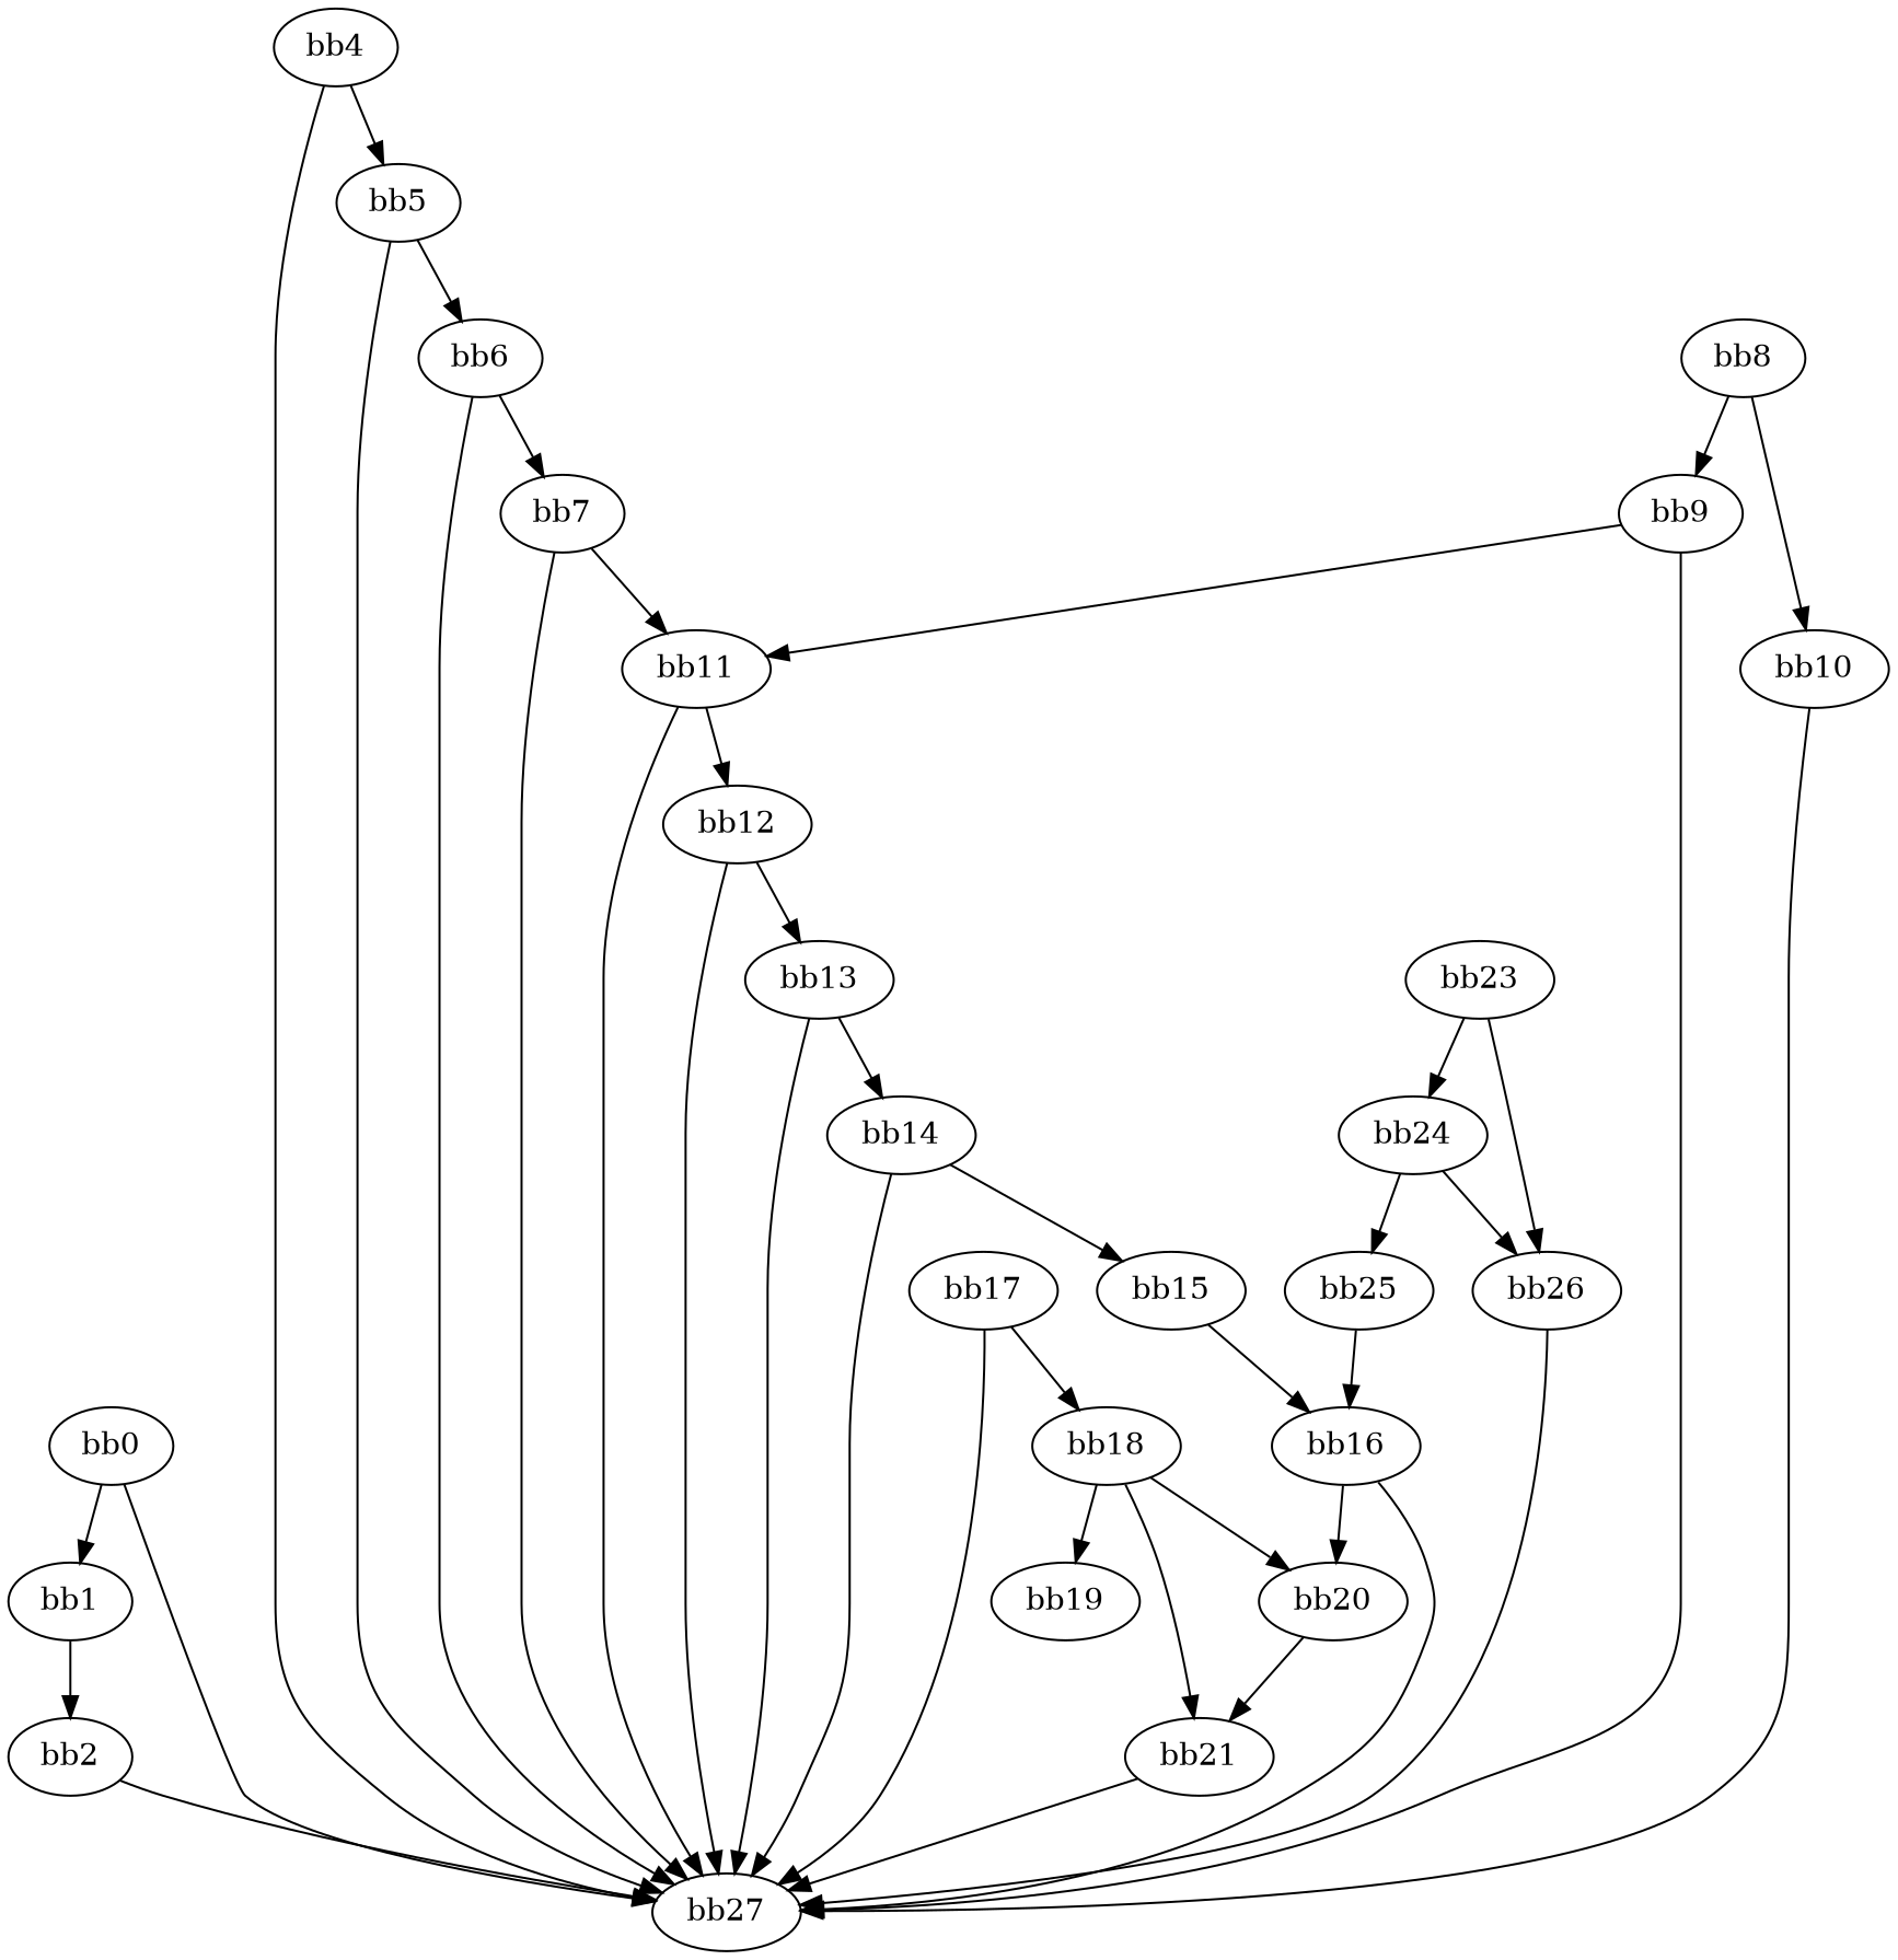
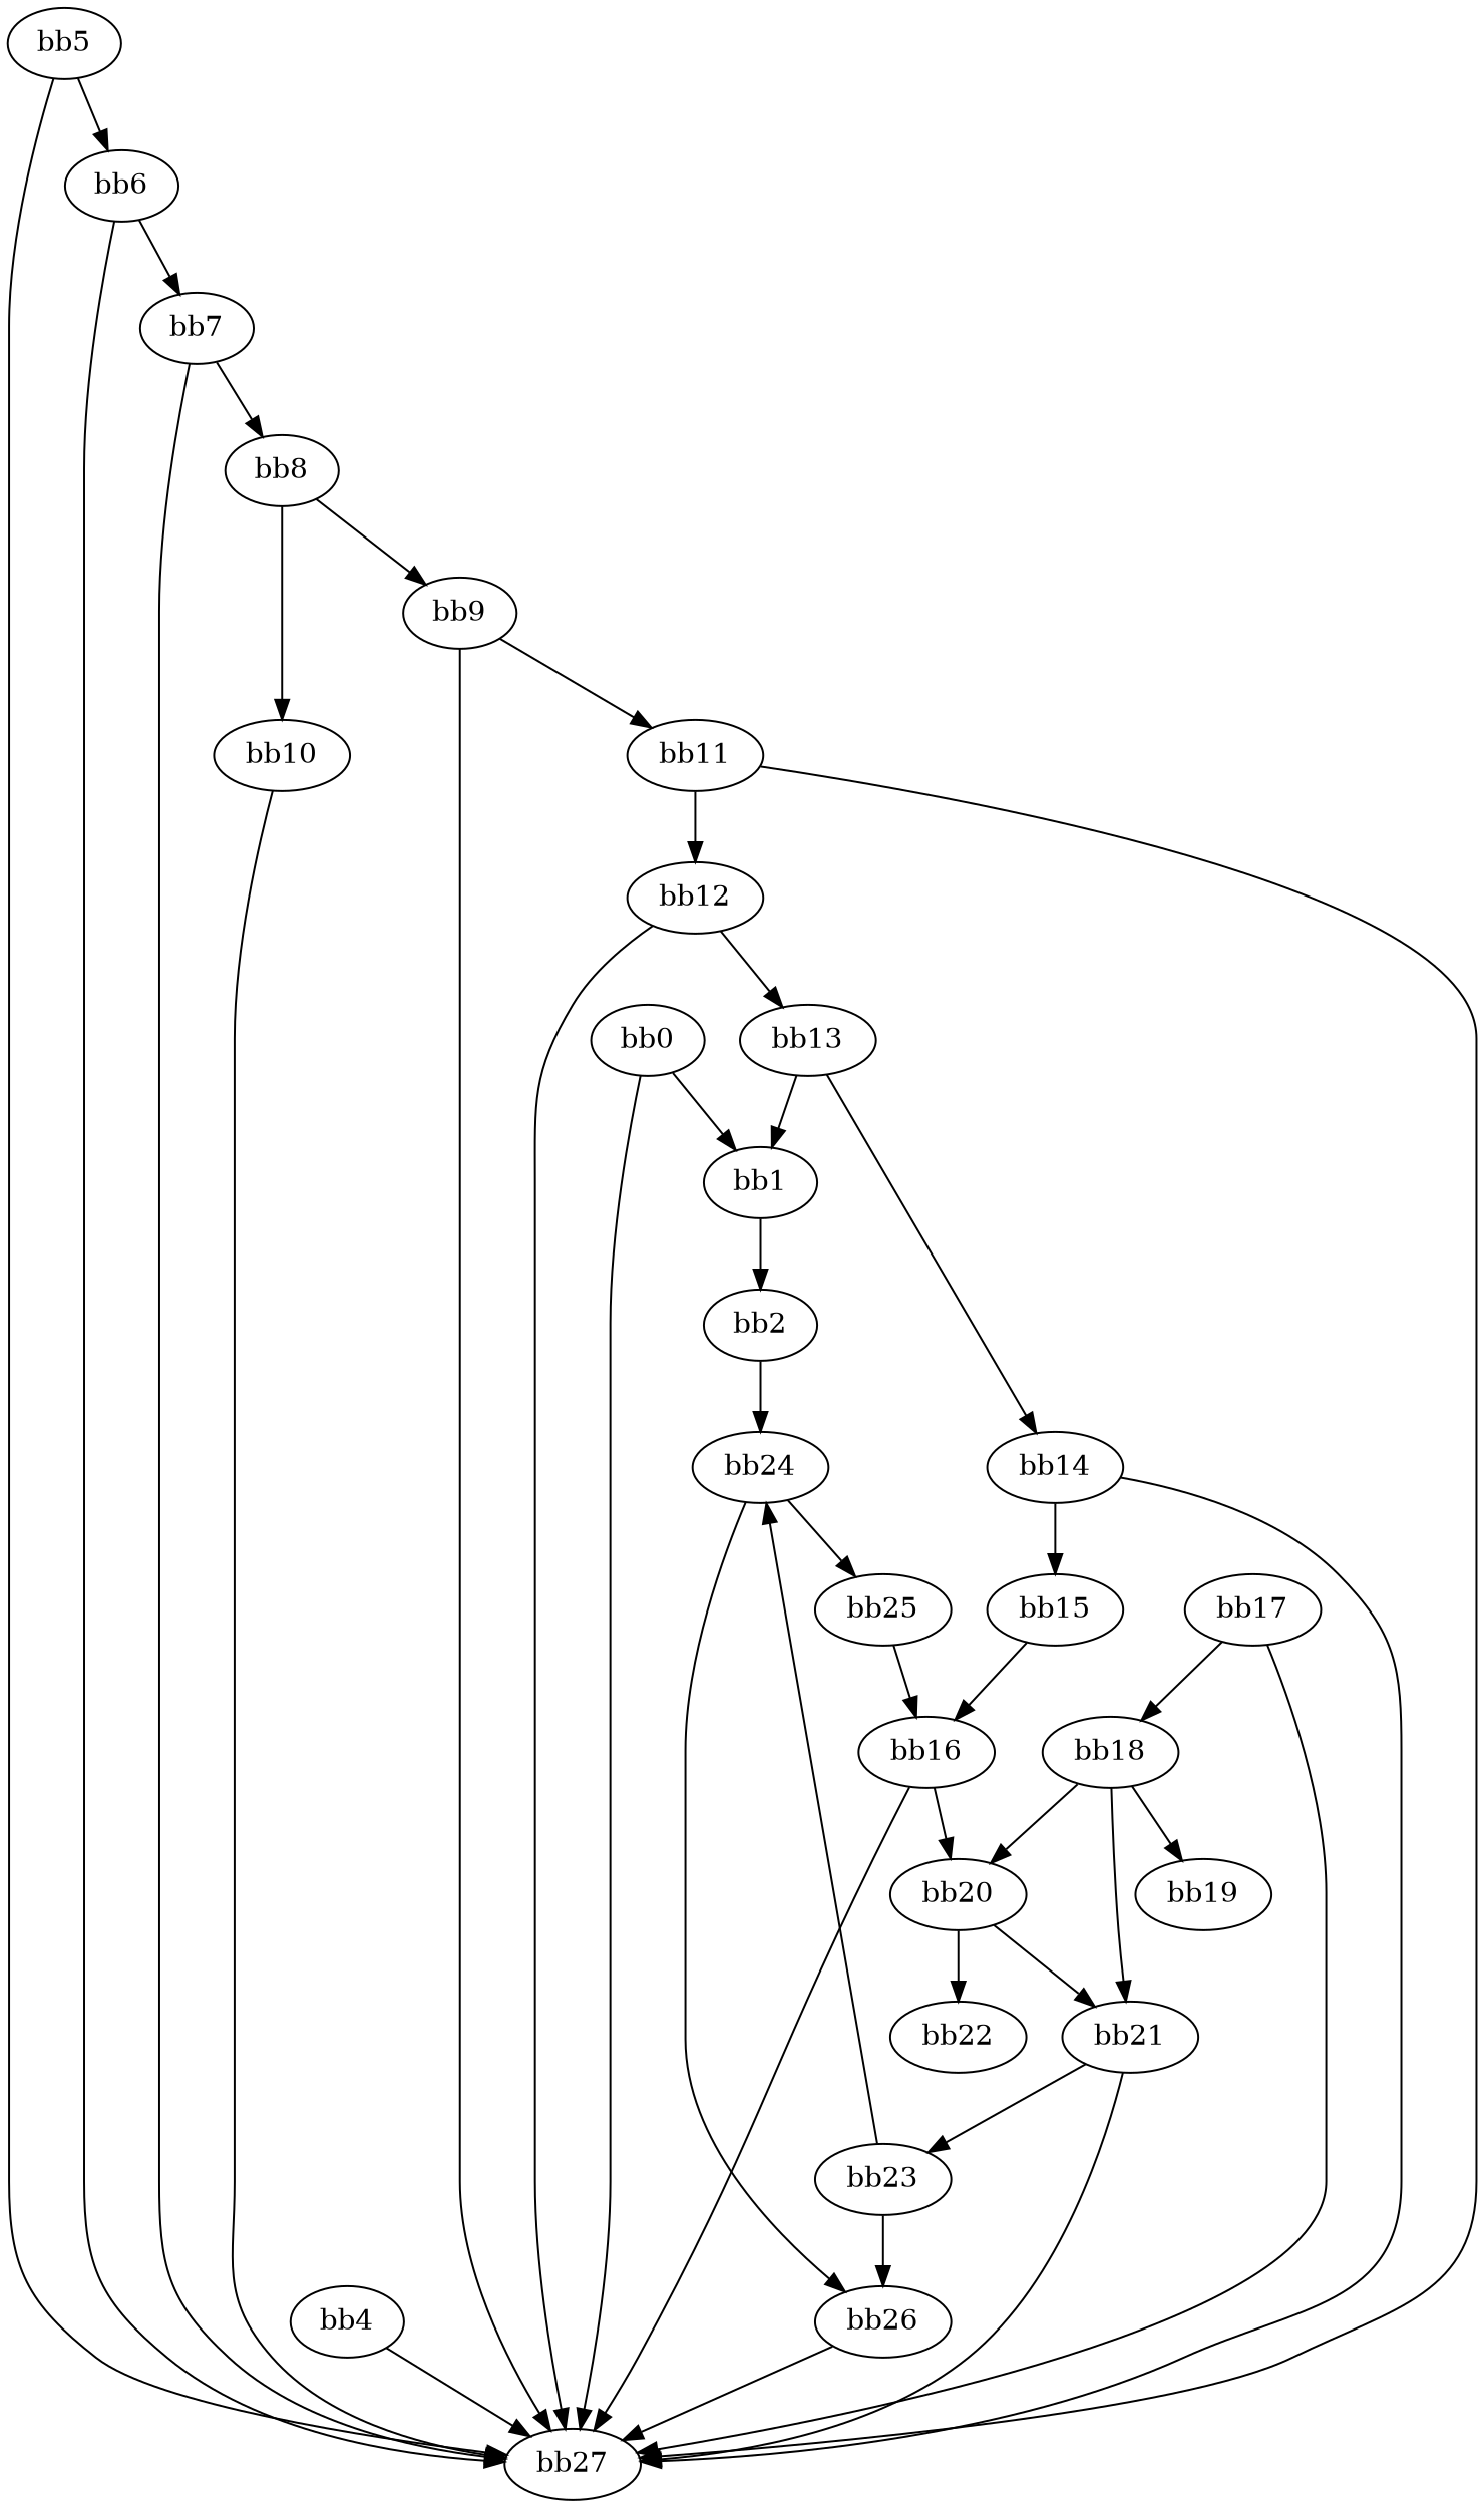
  digraph {
    n1 [label="bb0\l"]
    n2 [label="bb1\l"]
    n3 [label="bb27\l"]
    n4 [label="bb2\l"]
    n5 [label="bb4\l"]
    n6 [label="bb5\l"]
    n7 [label="bb6\l"]
    n8 [label="bb7\l"]
    n9 [label="bb8\l"]
    n10 [label="bb9\l"]
    n11 [label="bb10\l"]
    n12 [label="bb11\l"]
    n13 [label="bb12\l"]
    n14 [label="bb13\l"]
    n15 [label="bb14\l"]
    n16 [label="bb15\l"]
    n17 [label="bb16\l"]
    n18 [label="bb20\l"]
    n19 [label="bb17\l"]
    n20 [label="bb18\l"]
    n21 [label="bb19\l"]
    n22 [label="bb21\l"]
+   n23 [label="bb22\l"]
    n24 [label="bb23\l"]
    n25 [label="bb24\l"]
    n26 [label="bb26\l"]
    n27 [label="bb25\l"]
    n1 -> n2
    n1 -> n3
    n2 -> n4
-   n4 -> n3
+   n4 -> n25
    n5 -> n3
-   n5 -> n6
    n6 -> n3
    n6 -> n7
    n7 -> n3
    n7 -> n8
    n8 -> n3
-   n8 -> n12
+   n8 -> n9
    n9 -> n10
    n9 -> n11
    n10 -> n3
    n10 -> n12
    n11 -> n3
    n12 -> n3
    n12 -> n13
    n13 -> n3
    n13 -> n14
-   n14 -> n3
+   n14 -> n2
    n14 -> n15
    n15 -> n3
    n15 -> n16
    n16 -> n17
    n17 -> n3
    n17 -> n18
    n18 -> n22
+   n18 -> n23
    n19 -> n3
    n19 -> n20
    n20 -> n18
    n20 -> n21
    n20 -> n22
    n22 -> n3
+   n22 -> n24
    n24 -> n25
    n24 -> n26
    n25 -> n26
    n25 -> n27
    n26 -> n3
    n27 -> n17
  }
